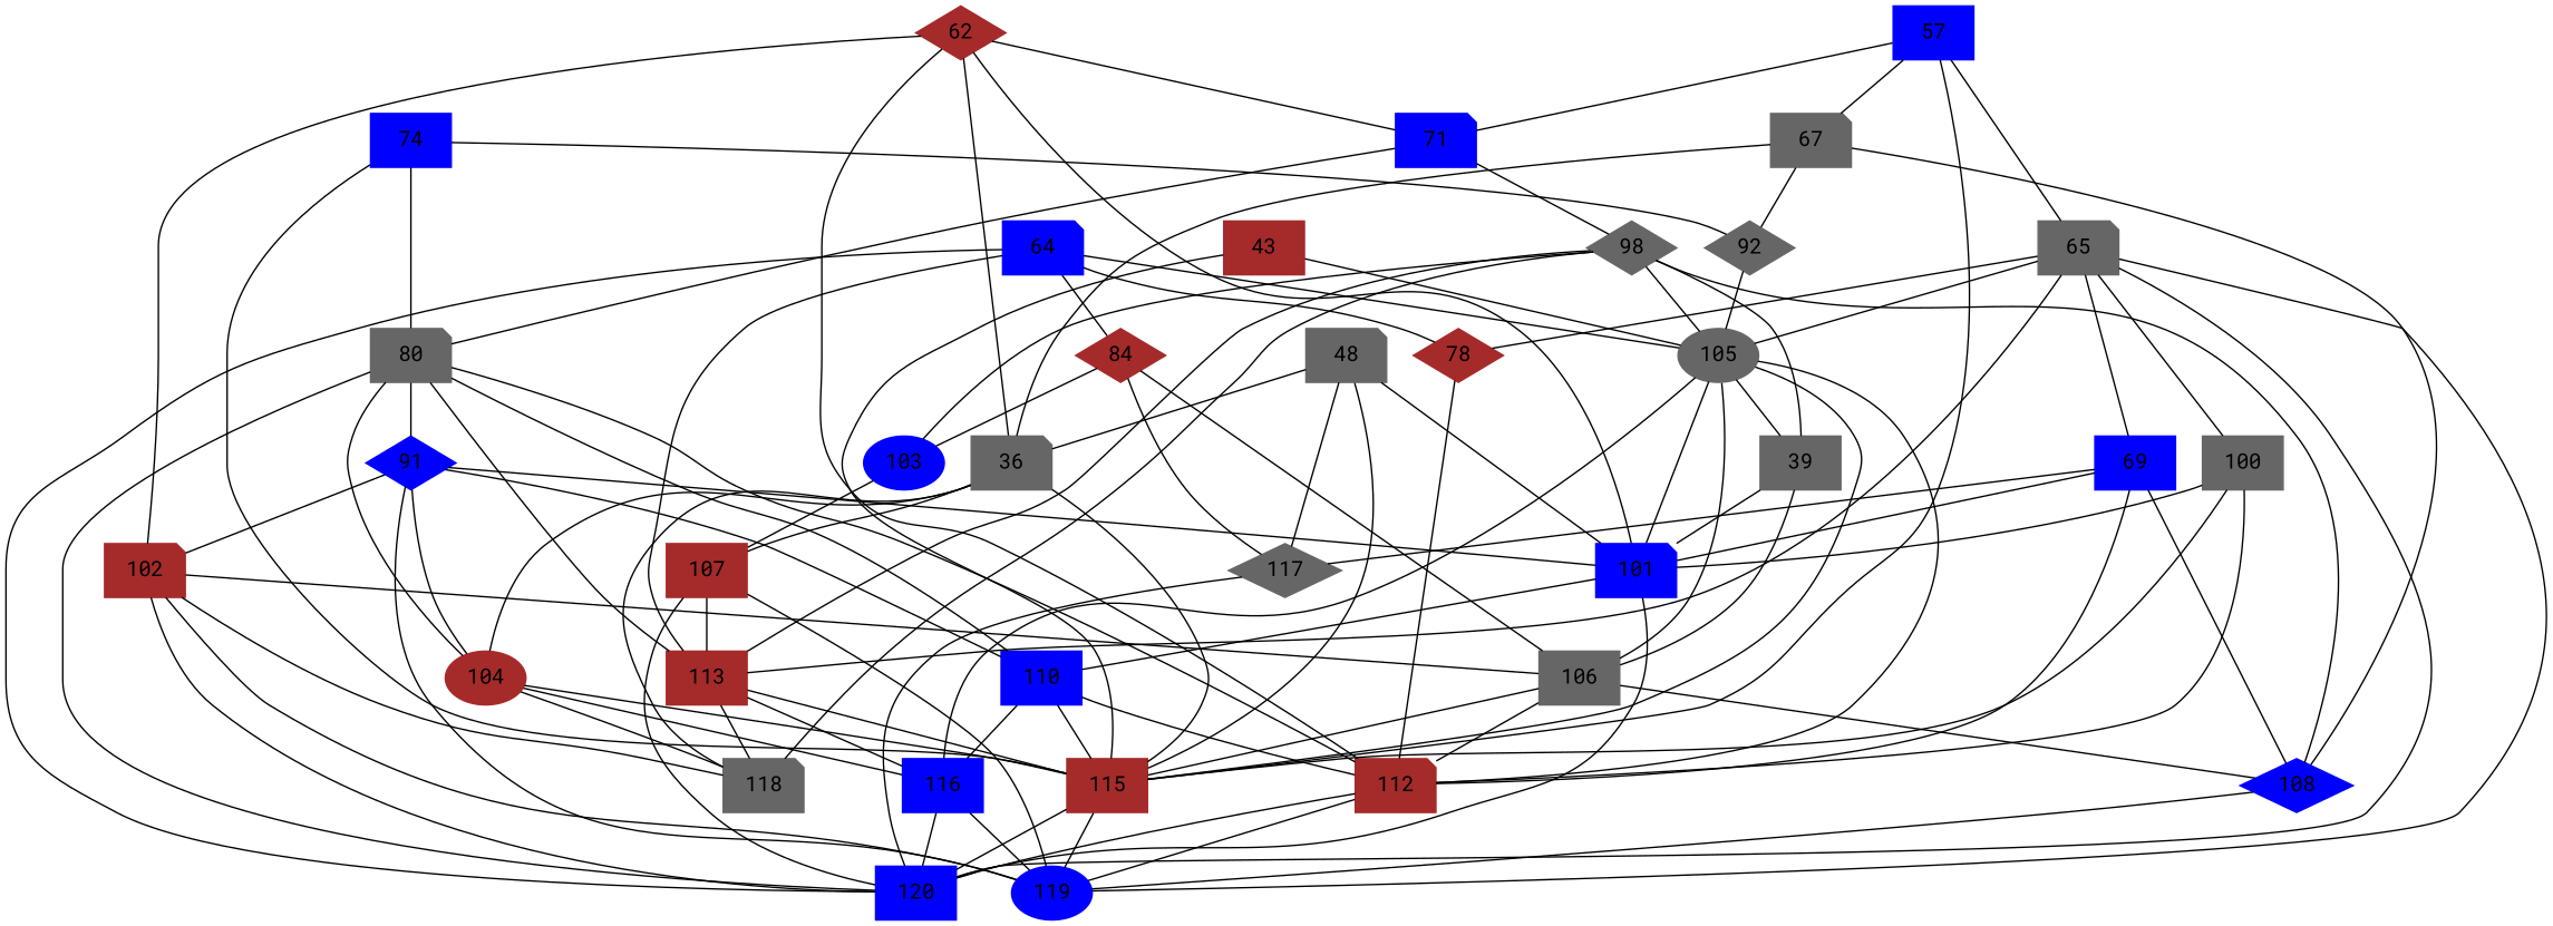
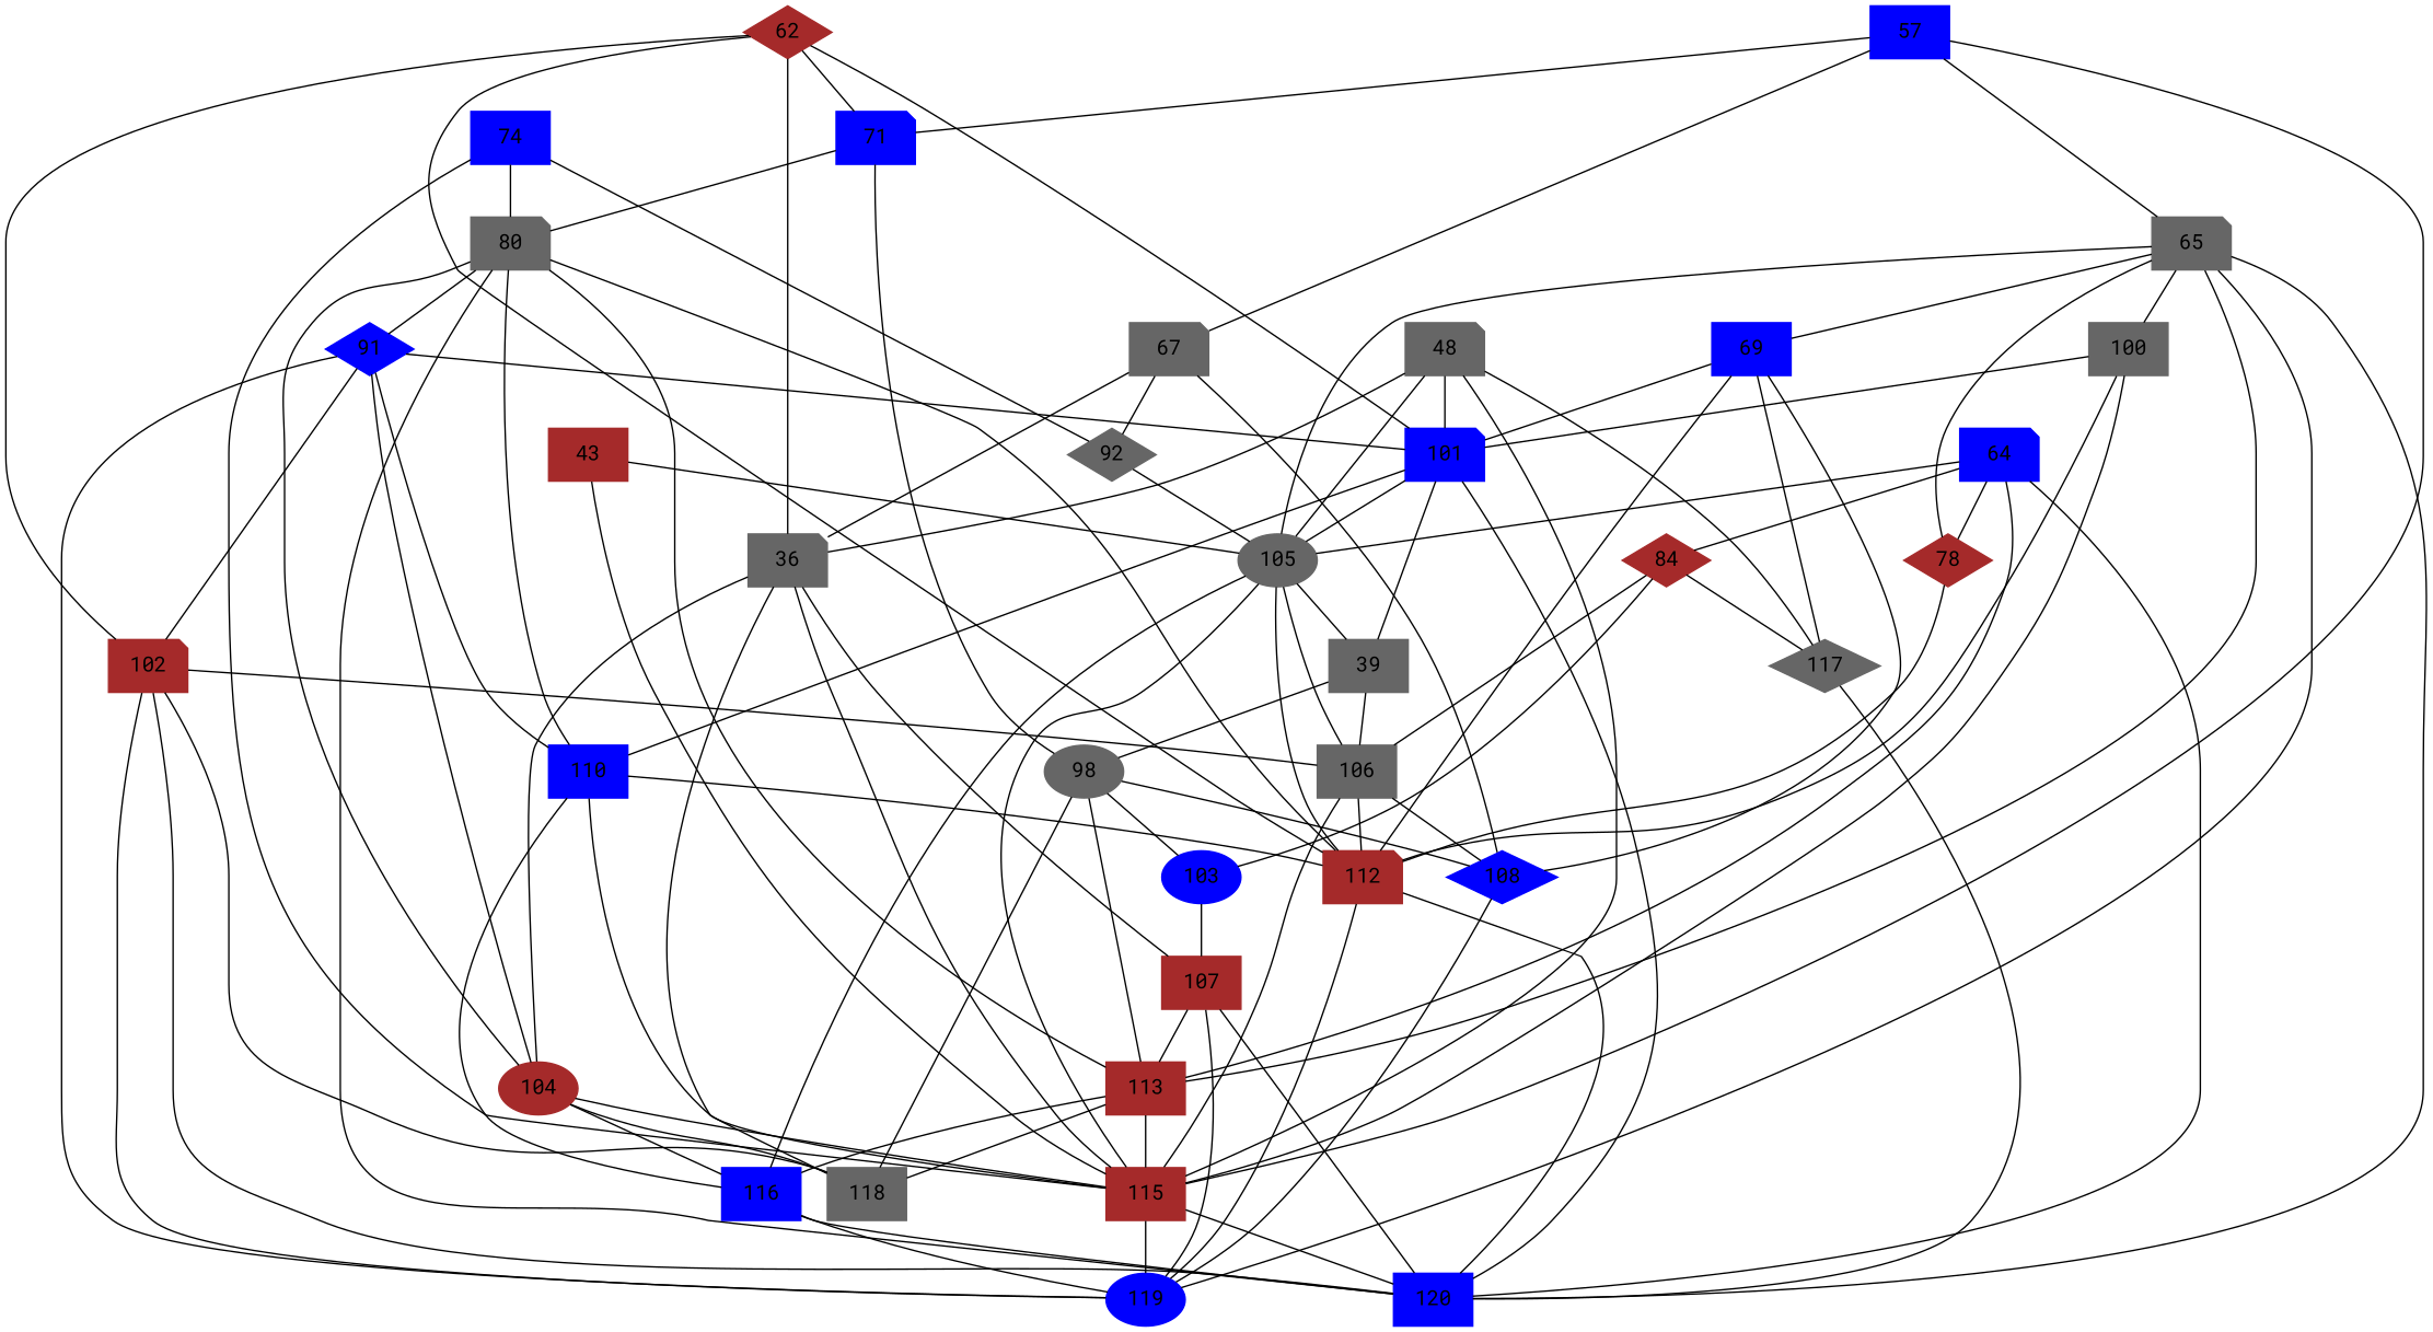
  graph {
    fontname="Roboto Mono"
    node [color=gray40 fontname="Roboto Mono" shape=box style=filled]
    edge [fontname="Roboto Mono"]
-   98 [shape=diamond super="+75+53"]
+   98 [shape=ellipse super="+75+53"]
    105 [shape=ellipse super="+2+50+76"]
    113 [color=brown super="+14+63+109"]
    108 [color=blue shape=diamond super="+73"]
    103 [color=blue shape=ellipse]
-   118 [shape=note super="+12"]
+   118 [super="+12"]
    39
    101 [color=blue shape=note super="+45+41"]
    106 [super="+25+66+28"]
    120 [color=blue super="+1+51+90"]
    110 [color=blue super="+93"]
    115 [color=brown super="+114+97"]
    112 [color=brown shape=note super="+4+44+77+87"]
    116 [color=blue super="+88+111"]
    43 [color=brown]
    119 [color=blue shape=ellipse super="+99"]
    n17 [label=36 shape=note super="+16+18+61"]
    104 [color=brown shape=ellipse super="+6+58+59"]
    107 [color=brown super="+60+94"]
    48 [shape=note]
    117 [shape=diamond super="+82"]
    57 [color=blue super="+15"]
    65 [shape=note super="+8+32+46"]
    67 [shape=note super="+56"]
    71 [color=blue shape=note]
    78 [color=brown shape=diamond]
    69 [color=blue super="+68"]
    100
    92 [shape=diamond]
    80 [shape=note super="+27+42"]
    62 [color=brown shape=diamond super="+47"]
    102 [color=brown shape=note super="+49"]
    64 [color=blue shape=note super="+20"]
    84 [color=brown shape=diamond]
    91 [color=blue shape=diamond super="+7+19+86"]
    74 [color=blue super="+30"]
-   98 -- 105 [weight=2]
+   48 -- 105 [weight=2]
    98 -- 113
    98 -- 108 [weight=2]
    98 -- 103 [weight=2]
    98 -- 118
    105 -- 39 [weight=2]
    105 -- 106 [weight=2]
    105 -- 115
    105 -- 112 [weight=2]
    105 -- 116 [weight=2]
    113 -- 118
    113 -- 115 [weight=3]
    113 -- 116 [weight=2]
    108 -- 119
    103 -- 107
    39 -- 98 [weight=2]
    39 -- 101
    39 -- 106
    101 -- 105
    101 -- 120 [weight=2]
    101 -- 110
    106 -- 108
    106 -- 115 [weight=3]
    106 -- 112
    110 -- 115
    110 -- 112 [weight=2]
    110 -- 116 [weight=2]
    115 -- 120 [weight=3]
    115 -- 119 [weight=3]
    112 -- 120
    112 -- 119
    116 -- 120 [weight=2]
    116 -- 119 [weight=2]
    43 -- 105
    43 -- 115 [weight=3]
    n17 -- 118
    n17 -- 115
    n17 -- 104
    n17 -- 107 [weight=2]
    104 -- 118 [weight=2]
    104 -- 115 [weight=3]
    104 -- 116 [weight=2]
    107 -- 113
    107 -- 120 [weight=3]
    107 -- 119
    48 -- 101
    48 -- 115
    48 -- n17
    48 -- 117
    117 -- 120
    57 -- 115 [weight=2]
    57 -- 65
    57 -- 67 [weight=2]
    57 -- 71
    65 -- 105
    65 -- 113 [weight=3]
    65 -- 120
    65 -- 119
    65 -- 78
    65 -- 69
    65 -- 100
    67 -- 108
    67 -- n17 [weight=2]
    67 -- 92
    71 -- 98
    71 -- 80
    78 -- 112
    69 -- 108
    69 -- 101 [weight=2]
    69 -- 112
    69 -- 117
    100 -- 101
    100 -- 115
    100 -- 112
    92 -- 105
    80 -- 113 [weight=2]
    80 -- 120 [weight=3]
    80 -- 110
    80 -- 112
    80 -- 104
    80 -- 91 [weight=3]
    62 -- 101
    62 -- 112
    62 -- n17 [weight=2]
    62 -- 71
    62 -- 102
    102 -- 118
    102 -- 106
    102 -- 120
    102 -- 119
    64 -- 105
    64 -- 113
    64 -- 120
    64 -- 78 [weight=2]
    64 -- 84
    84 -- 103
    84 -- 106
    84 -- 117
    91 -- 101 [weight=2]
    91 -- 110
    91 -- 119 [weight=2]
    91 -- 104
    91 -- 102
    74 -- 115
    74 -- 92
    74 -- 80 [weight=4]
  }
